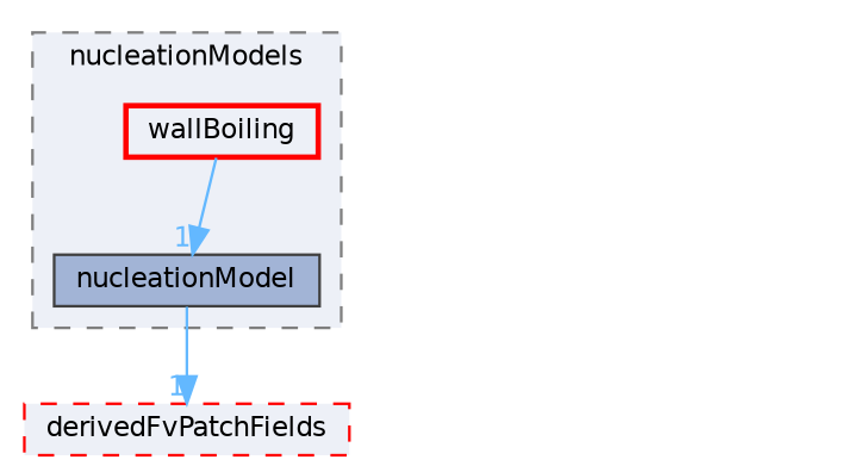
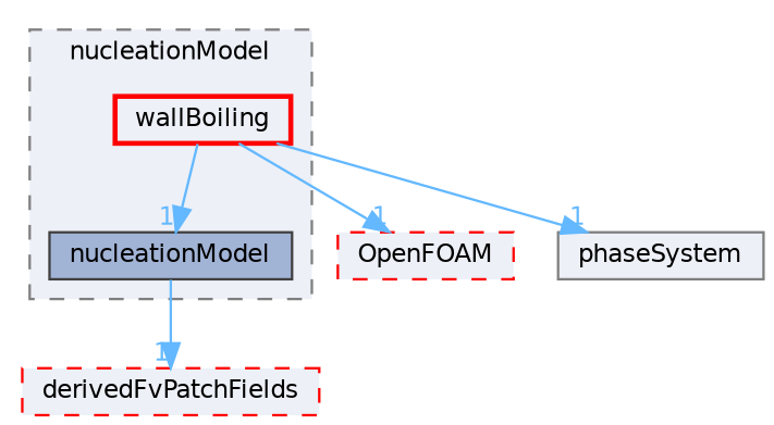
  digraph {
    compound=true
    node [color=red fillcolor="#edf0f7" fontname=Helvetica fontsize=10 shape=box style=filled]
    edge [color=steelblue1 fontcolor=steelblue1 fontname=Helvetica fontsize=10 headlabel=1 labeldistance=1.5 labelfontname=Helvetica labelfontsize=10]
    n1 [color=grey25 fillcolor="#a2b4d6" height=0.2 label=nucleationModel width=0.4]
    n2 [height=0.2 label=wallBoiling style="filled,bold" width=0.4]
    n3 [height=0.2 label=derivedFvPatchFields style="filled,dashed" width=0.4]
+   n4 [height=0.2 label=OpenFOAM style="filled,dashed" width=0.4]
+   n5 [color=grey50 height=0.2 label=phaseSystem width=0.4]
    subgraph cluster_1 {
      bgcolor="#edf0f7"
      fontname=Helvetica
      fontsize=10
-     label=nucleationModels
+     label=nucleationModel
      pencolor=grey50
      style="filled,dashed"
      n1
      n2
    }
    n1 -> n3
    n2 -> n1
+   n2 -> n4
+   n2 -> n5
  }
